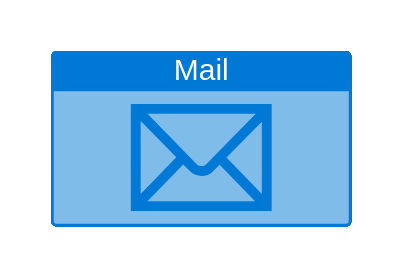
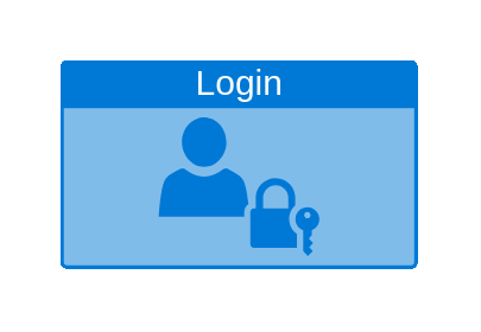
  <mxCell id="0" />
  <mxCell id="1" parent="0" />
  <mxCell id="2" value="FAQ" style="html=1;strokeColor=none;fillColor=#0079D6;labelPosition=center;verticalLabelPosition=middle;verticalAlign=top;align=center;fontSize=12;outlineConnect=0;spacingTop=-6;fontColor=#FFFFFF;shape=mxgraph.sitemap.faq;" vertex="1" parent="1"><mxGeometry x="20" y="20" width="120" height="70" as="geometry" /></mxCell>
  <mxCell id="3" value="Page" style="html=1;strokeColor=none;fillColor=#0079D6;labelPosition=center;verticalLabelPosition=middle;verticalAlign=top;align=center;fontSize=12;outlineConnect=0;spacingTop=-6;fontColor=#FFFFFF;shape=mxgraph.sitemap.page;" vertex="1" parent="1"><mxGeometry x="20" y="20" width="120" height="70" as="geometry" /></mxCell>
  <mxCell id="4" value="Biography" style="html=1;strokeColor=none;fillColor=#0079D6;labelPosition=center;verticalLabelPosition=middle;verticalAlign=top;align=center;fontSize=12;outlineConnect=0;spacingTop=-6;fontColor=#FFFFFF;shape=mxgraph.sitemap.biography;" vertex="1" parent="1"><mxGeometry x="20" y="20" width="120" height="70" as="geometry" /></mxCell>
  <mxCell id="5" value="Contact" style="html=1;strokeColor=none;fillColor=#0079D6;labelPosition=center;verticalLabelPosition=middle;verticalAlign=top;align=center;fontSize=12;outlineConnect=0;spacingTop=-6;fontColor=#FFFFFF;shape=mxgraph.sitemap.contact;" vertex="1" parent="1"><mxGeometry x="20" y="20" width="120" height="70" as="geometry" /></mxCell>
  <mxCell id="6" value="Cloud" style="html=1;strokeColor=none;fillColor=#0079D6;labelPosition=center;verticalLabelPosition=middle;verticalAlign=top;align=center;fontSize=12;outlineConnect=0;spacingTop=-6;fontColor=#FFFFFF;shape=mxgraph.sitemap.cloud;" vertex="1" parent="1"><mxGeometry x="20" y="20" width="120" height="70" as="geometry" /></mxCell>
  <mxCell id="7" value="Chat" style="html=1;strokeColor=none;fillColor=#0079D6;labelPosition=center;verticalLabelPosition=middle;verticalAlign=top;align=center;fontSize=12;outlineConnect=0;spacingTop=-6;fontColor=#FFFFFF;shape=mxgraph.sitemap.chat;" vertex="1" parent="1"><mxGeometry x="20" y="20" width="120" height="70" as="geometry" /></mxCell>
  <mxCell id="8" value="Chart" style="html=1;strokeColor=none;fillColor=#0079D6;labelPosition=center;verticalLabelPosition=middle;verticalAlign=top;align=center;fontSize=12;outlineConnect=0;spacingTop=-6;fontColor=#FFFFFF;shape=mxgraph.sitemap.chart;" vertex="1" parent="1"><mxGeometry x="20" y="20" width="120" height="70" as="geometry" /></mxCell>
  <mxCell id="9" value="Calendar" style="html=1;strokeColor=none;fillColor=#0079D6;labelPosition=center;verticalLabelPosition=middle;verticalAlign=top;align=center;fontSize=12;outlineConnect=0;spacingTop=-6;fontColor=#FFFFFF;shape=mxgraph.sitemap.calendar;" vertex="1" parent="1"><mxGeometry x="20" y="20" width="120" height="70" as="geometry" /></mxCell>
  <mxCell id="10" value="Contact us" style="html=1;strokeColor=none;fillColor=#0079D6;labelPosition=center;verticalLabelPosition=middle;verticalAlign=top;align=center;fontSize=12;outlineConnect=0;spacingTop=-6;fontColor=#FFFFFF;shape=mxgraph.sitemap.contact_us;" vertex="1" parent="1"><mxGeometry x="20" y="20" width="120" height="70" as="geometry" /></mxCell>
  <mxCell id="11" value="Document" style="html=1;strokeColor=none;fillColor=#0079D6;labelPosition=center;verticalLabelPosition=middle;verticalAlign=top;align=center;fontSize=12;outlineConnect=0;spacingTop=-6;fontColor=#FFFFFF;shape=mxgraph.sitemap.document;" vertex="1" parent="1"><mxGeometry x="20" y="20" width="120" height="70" as="geometry" /></mxCell>
  <mxCell id="12" value="Download" style="html=1;strokeColor=none;fillColor=#0079D6;labelPosition=center;verticalLabelPosition=middle;verticalAlign=top;align=center;fontSize=12;outlineConnect=0;spacingTop=-6;fontColor=#FFFFFF;shape=mxgraph.sitemap.download;" vertex="1" parent="1"><mxGeometry x="20" y="20" width="120" height="70" as="geometry" /></mxCell>
  <mxCell id="13" value="Error" style="html=1;strokeColor=none;fillColor=#0079D6;labelPosition=center;verticalLabelPosition=middle;verticalAlign=top;align=center;fontSize=12;outlineConnect=0;spacingTop=-6;fontColor=#FFFFFF;shape=mxgraph.sitemap.error;" vertex="1" parent="1"><mxGeometry x="20" y="20" width="120" height="70" as="geometry" /></mxCell>
  <mxCell id="14" value="FAQ" style="html=1;strokeColor=none;fillColor=#0079D6;labelPosition=center;verticalLabelPosition=middle;verticalAlign=top;align=center;fontSize=12;outlineConnect=0;spacingTop=-6;fontColor=#FFFFFF;shape=mxgraph.sitemap.faq;" vertex="1" parent="1"><mxGeometry x="20" y="20" width="120" height="70" as="geometry" /></mxCell>
  <mxCell id="15" value="FAQ" style="html=1;strokeColor=none;fillColor=#0079D6;labelPosition=center;verticalLabelPosition=middle;verticalAlign=top;align=center;fontSize=12;outlineConnect=0;spacingTop=-6;fontColor=#FFFFFF;shape=mxgraph.sitemap.faq;" vertex="1" parent="1"><mxGeometry x="20" y="20" width="120" height="70" as="geometry" /></mxCell>
  <mxCell id="16" value="Map" style="html=1;strokeColor=none;fillColor=#0079D6;labelPosition=center;verticalLabelPosition=middle;verticalAlign=top;align=center;fontSize=12;outlineConnect=0;spacingTop=-6;fontColor=#FFFFFF;shape=mxgraph.sitemap.map;" vertex="1" parent="1"><mxGeometry x="20" y="20" width="120" height="70" as="geometry" /></mxCell>
  <mxCell id="17" value="Mail" style="html=1;strokeColor=none;fillColor=#0079D6;labelPosition=center;verticalLabelPosition=middle;verticalAlign=top;align=center;fontSize=12;outlineConnect=0;spacingTop=-6;fontColor=#FFFFFF;shape=mxgraph.sitemap.mail;" vertex="1" parent="1"><mxGeometry x="20" y="20" width="120" height="70" as="geometry" /></mxCell>
+ <mxCell id="18" value="Login" style="html=1;strokeColor=none;fillColor=#0079D6;labelPosition=center;verticalLabelPosition=middle;verticalAlign=top;align=center;fontSize=12;outlineConnect=0;spacingTop=-6;fontColor=#FFFFFF;shape=mxgraph.sitemap.login;" vertex="1" parent="1"><mxGeometry x="20" y="20" width="120" height="70" as="geometry" /></mxCell>
